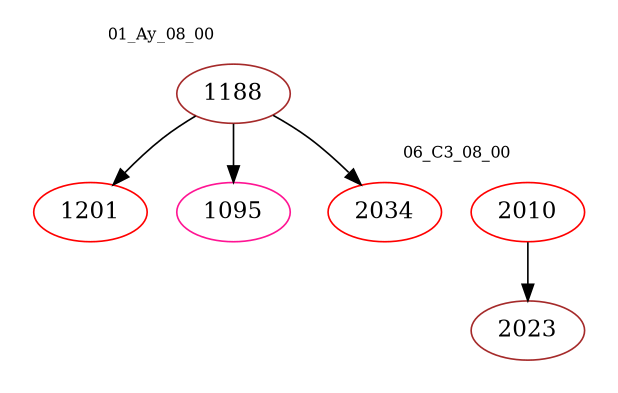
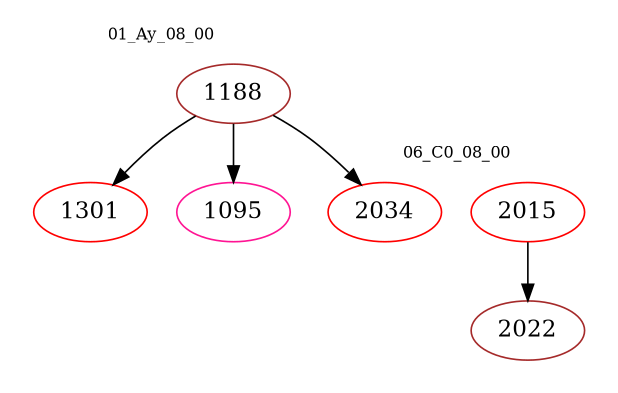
  digraph {
    node [color=red fillcolor=white style=filled]
    edge [color=black]
    n1 [color=brown label=1188]
-   n2 [label=1201]
+   n2 [label=1301]
    n3 [color=deeppink label=1095]
-   n4 [label=2010]
+   n4 [label=2015]
    n5 [label=2034]
-   n6 [color=brown label=2023]
+   n6 [color=brown label=2022]
    subgraph cluster_1 {
      color=white
      fontsize=10
      label="01_Ay_08_00"
      n1
      n2
      n3
    }
    subgraph cluster_2 {
      color=white
      fontsize=10
-     label="06_C3_08_00"
+     label="06_C0_08_00"
      n4
      n5
      n6
    }
    n1 -> n2
    n1 -> n3
    n1 -> n5
    n4 -> n6
  }
